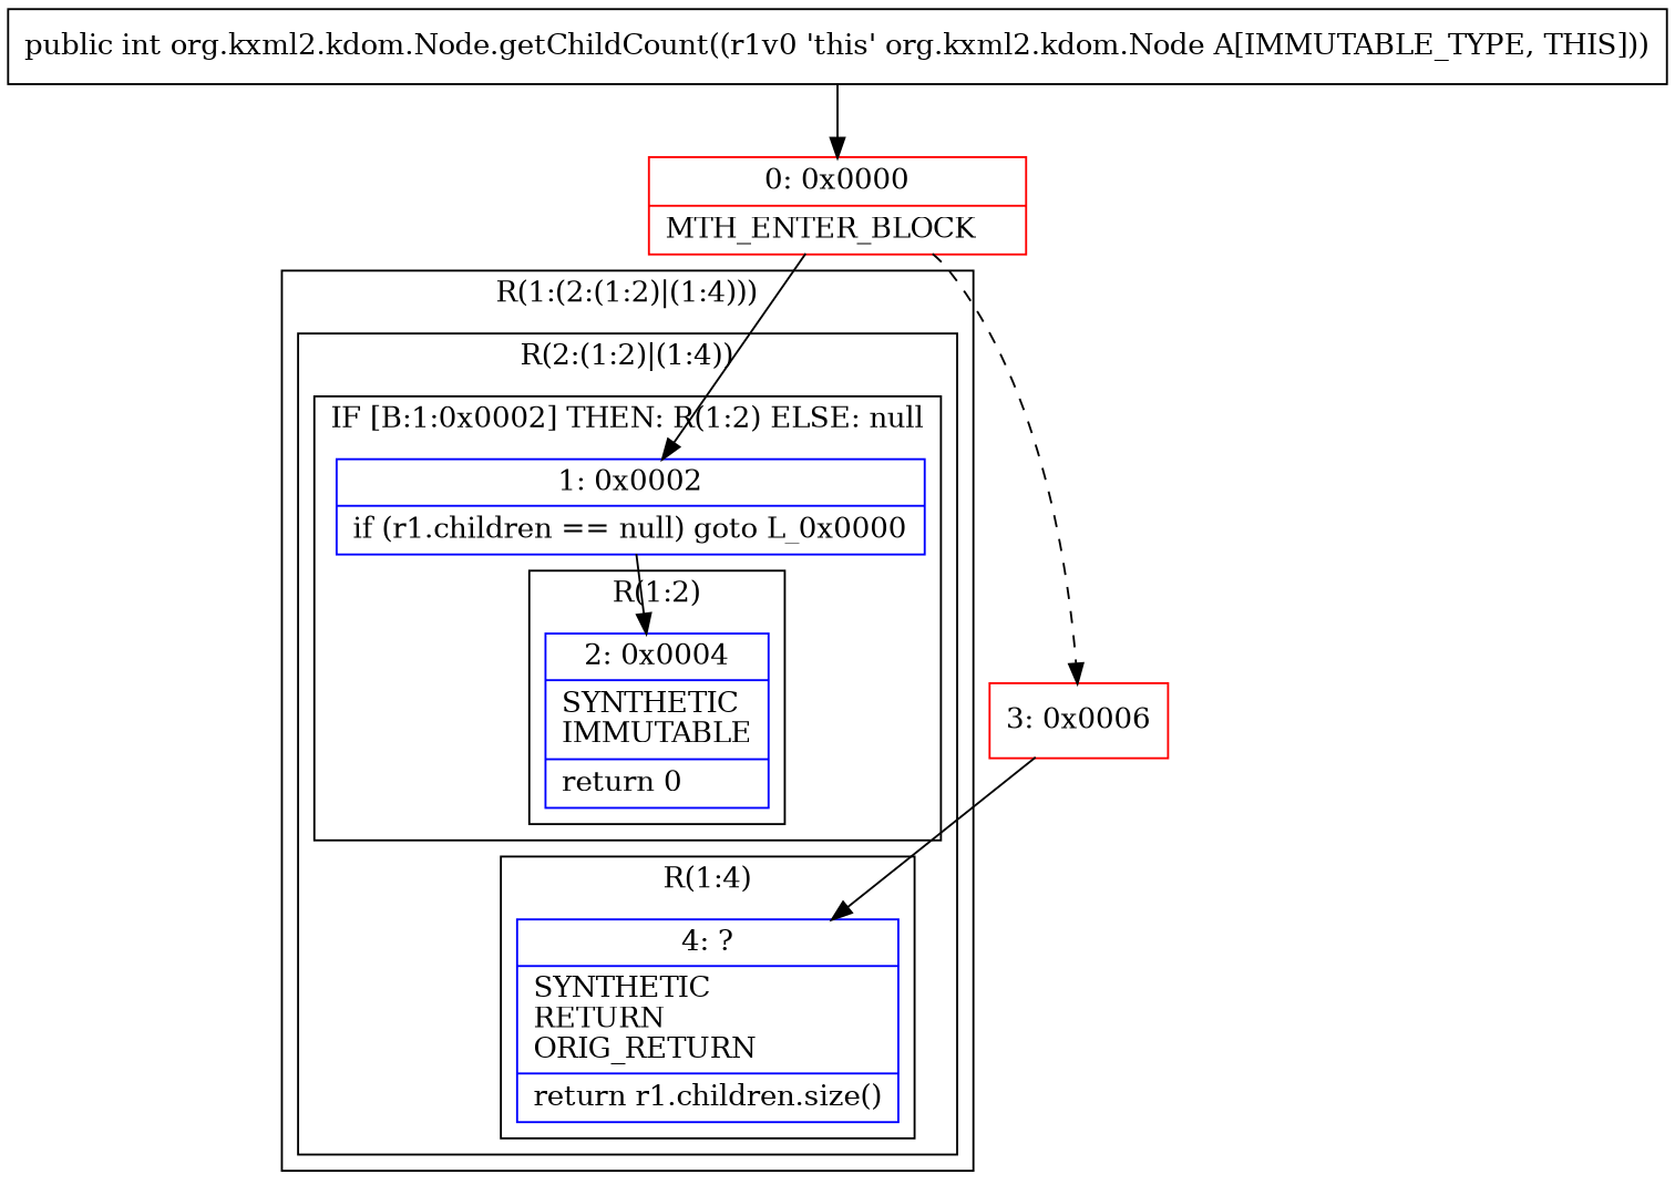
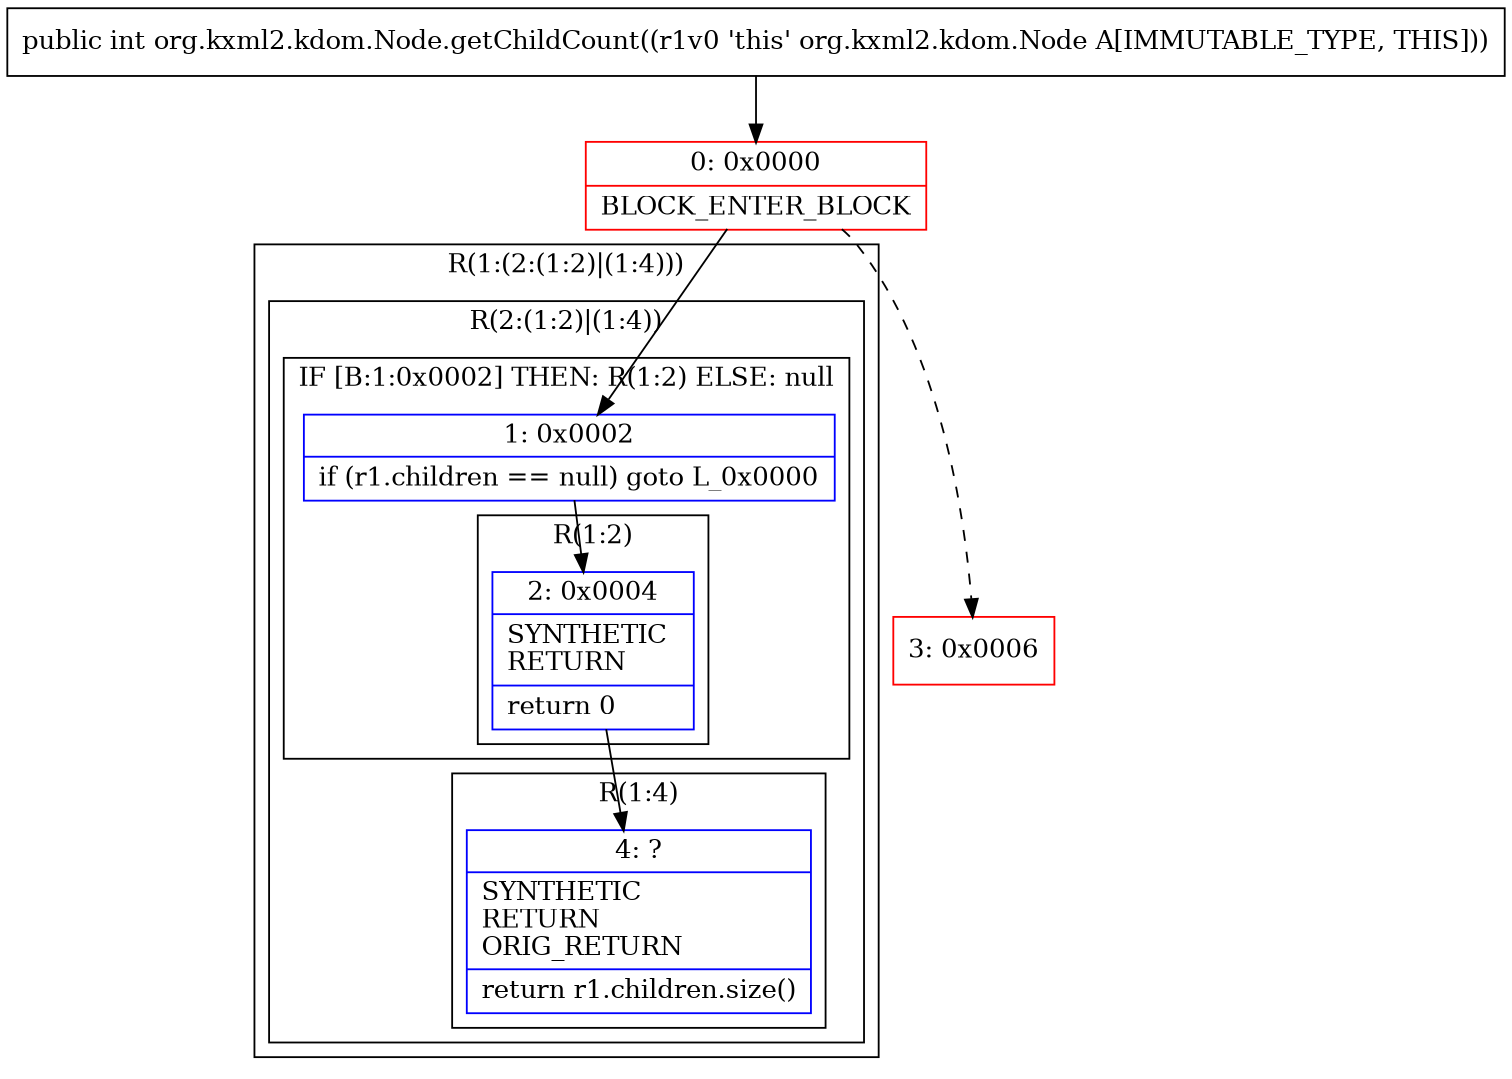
  digraph {
    node [color=blue shape=record]
-   n1 [label="{2\:\ 0x0004|SYNTHETIC\lIMMUTABLE\l|return 0\l}"]
+   n1 [label="{2\:\ 0x0004|SYNTHETIC\lRETURN\l|return 0\l}"]
    n2 [label="{1\:\ 0x0002|if (r1.children == null) goto L_0x0000\l}"]
    n3 [label="{4\:\ ?|SYNTHETIC\lRETURN\lORIG_RETURN\l|return r1.children.size()\l}"]
    n4 [color=red label="{3\:\ 0x0006}"]
-   n5 [color=red label="{0\:\ 0x0000|MTH_ENTER_BLOCK\l}"]
+   n5 [color=red label="{0\:\ 0x0000|BLOCK_ENTER_BLOCK\l}"]
    n6 [label="{public int org.kxml2.kdom.Node.getChildCount((r1v0 'this' org.kxml2.kdom.Node A[IMMUTABLE_TYPE, THIS])) }" color=""]
    subgraph cluster_1 {
      label="R(1:(2:(1:2)|(1:4)))"
      subgraph cluster_2 {
        label="R(2:(1:2)|(1:4))"
        subgraph cluster_3 {
          label="IF [B:1:0x0002] THEN: R(1:2) ELSE: null"
          n2
          subgraph cluster_4 {
            label="R(1:2)"
            n1
          }
        }
        subgraph cluster_5 {
          label="R(1:4)"
          n3
        }
      }
    }
    n2 -> n1
-   n4 -> n3
+   n1 -> n3
    n5 -> n2
    n5 -> n4 [style=dashed]
    n6 -> n5
  }
